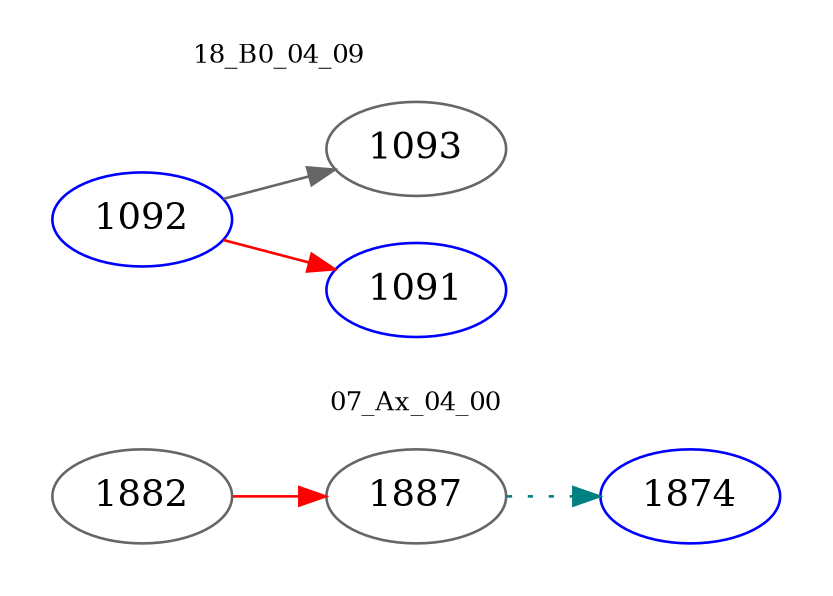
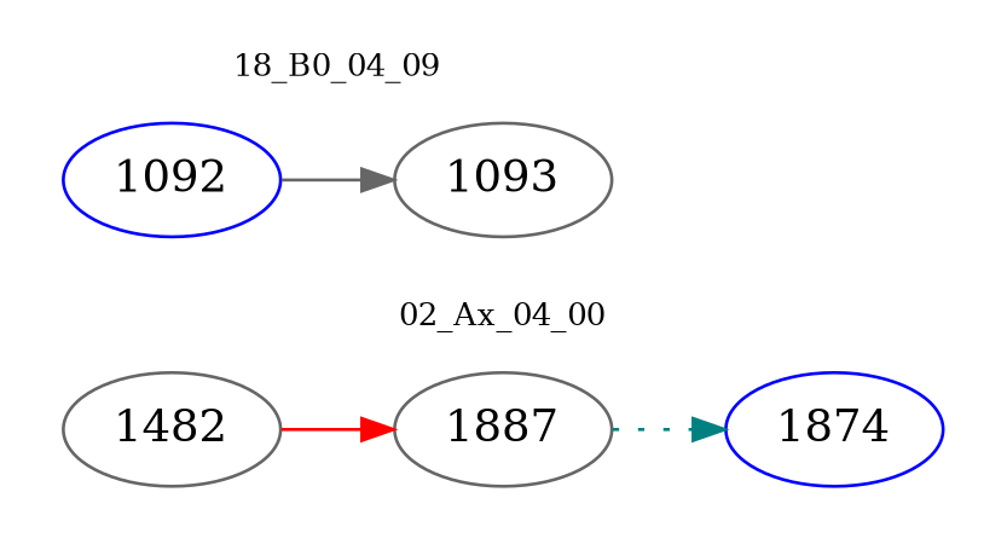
  digraph {
    rankdir=LR
    node [color=gray40]
    edge [color=red style=solid]
-   n1 [label=1882]
+   n1 [label=1482]
    n2 [color=blue label=1874]
    n3 [label=1887]
    n4 [color=blue label=1092]
-   n5 [color=blue label=1091]
    n6 [label=1093]
    subgraph cluster_1 {
      color=white
      fontsize=10
-     label="07_Ax_04_00"
+     label="02_Ax_04_00"
      n1
      n2
      n3
    }
    subgraph cluster_2 {
      color=white
      fontsize=10
      label="18_B0_04_09"
      n4
-     n5
      n6
    }
    n1 -> n3
    n3 -> n2 [color=teal style=dotted]
-   n4 -> n5
    n4 -> n6 [color=gray40]
  }
